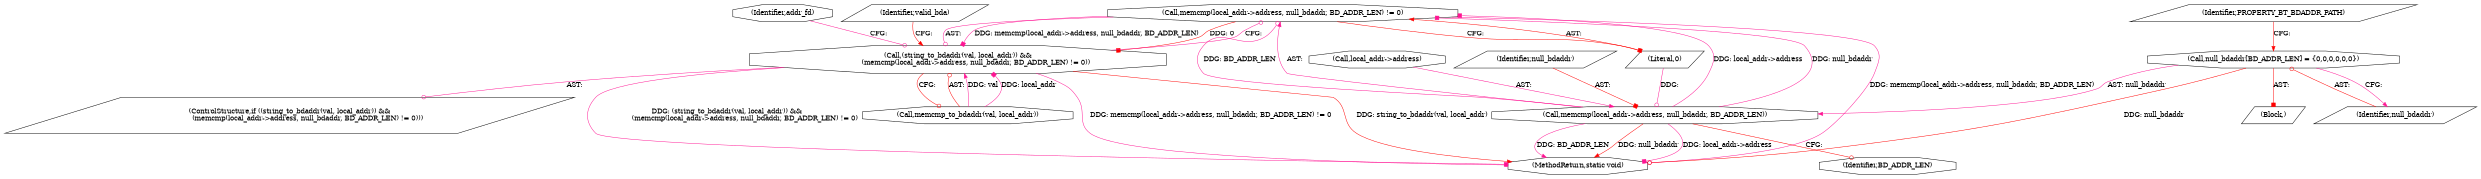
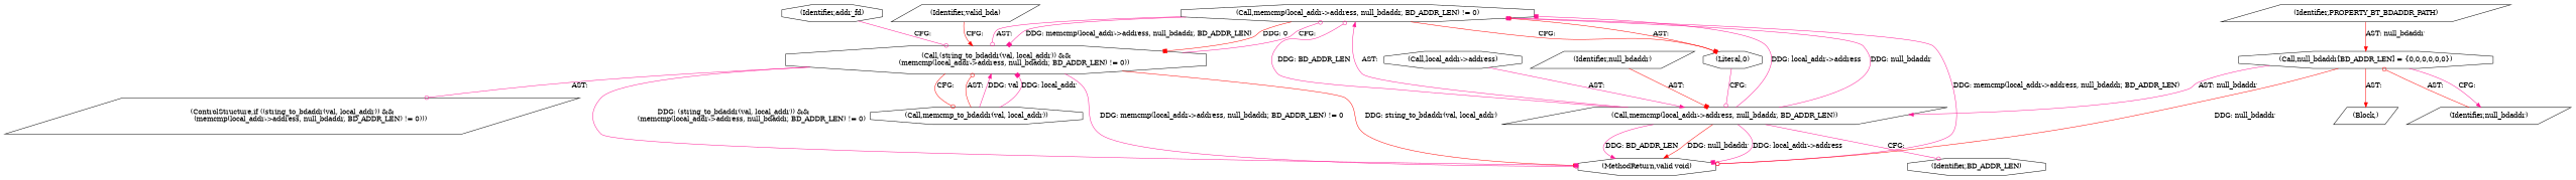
  digraph {
    node [shape=octagon]
    edge [arrowhead=odot color=deeppink]
    n1 [label="(Call,memcmp(local_addr->address, null_bdaddr, BD_ADDR_LEN) != 0)"]
    n2 [label="(Call,(string_to_bdaddr(val, local_addr)) &&\n                 (memcmp(local_addr->address, null_bdaddr, BD_ADDR_LEN) != 0))"]
-   n3 [label="(MethodReturn,static void)"]
-   n4 [label="(Literal,0)" shape=parallelogram]
+   n3 [label="(MethodReturn,valid void)"]
+   n4 [label="(Literal,0)"]
    n5 [label="(Call,memcmp_to_bdaddr(val, local_addr))"]
    n6 [label="(ControlStructure,if ((string_to_bdaddr(val, local_addr)) &&\n                 (memcmp(local_addr->address, null_bdaddr, BD_ADDR_LEN) != 0)))" shape=parallelogram]
-   n7 [label="(Call,memcmp(local_addr->address, null_bdaddr, BD_ADDR_LEN))"]
+   n7 [label="(Call,memcmp(local_addr->address, null_bdaddr, BD_ADDR_LEN))" shape=parallelogram]
    n8 [label="(Identifier,BD_ADDR_LEN)"]
    n9 [label="(Call,null_bdaddr[BD_ADDR_LEN] = {0,0,0,0,0,0})"]
    n10 [label="(Block,)" shape=parallelogram]
    n11 [label="(Identifier,null_bdaddr)" shape=parallelogram]
    n12 [label="(Call,local_addr->address)"]
    n13 [label="(Identifier,PROPERTY_BT_BDADDR_PATH)" shape=parallelogram]
    n14 [label="(Identifier,valid_bda)" shape=parallelogram]
    n15 [label="(Identifier,null_bdaddr)" shape=parallelogram]
    n16 [label="(Identifier,addr_fd)"]
    n1 -> n2 [label="AST: "]
    n1 -> n2 [arrowhead=box label="DDG: memcmp(local_addr->address, null_bdaddr, BD_ADDR_LEN)"]
    n1 -> n2 [arrowhead=box color=red label="DDG: 0"]
    n1 -> n3 [label="DDG: memcmp(local_addr->address, null_bdaddr, BD_ADDR_LEN)"]
    n1 -> n4 [arrowhead=box color=red label="CFG: "]
    n2 -> n1 [label="CFG: "]
    n2 -> n3 [arrowhead=normal color=red label="DDG: string_to_bdaddr(val, local_addr)"]
    n2 -> n3 [arrowhead=box label="DDG: (string_to_bdaddr(val, local_addr)) &&\n                 (memcmp(local_addr->address, null_bdaddr, BD_ADDR_LEN) != 0)"]
    n2 -> n3 [label="DDG: memcmp(local_addr->address, null_bdaddr, BD_ADDR_LEN) != 0"]
    n2 -> n5 [color=red label="CFG: "]
    n2 -> n6 [label="AST: "]
    n4 -> n1 [arrowhead=normal color=red label="AST: "]
-   n4 -> n7 [label="DDG: "]
+   n4 -> n7 [label="CFG: "]
    n5 -> n2 [color=red label="AST: "]
    n5 -> n2 [arrowhead=normal label="DDG: val"]
    n5 -> n2 [arrowhead=box label="DDG: local_addr"]
    n7 -> n1 [arrowhead=normal label="AST: "]
    n7 -> n1 [arrowhead=box label="DDG: local_addr->address"]
    n7 -> n1 [arrowhead=box label="DDG: null_bdaddr"]
    n7 -> n1 [label="DDG: BD_ADDR_LEN"]
    n7 -> n3 [arrowhead=box label="DDG: local_addr->address"]
    n7 -> n3 [arrowhead=normal label="DDG: BD_ADDR_LEN"]
    n7 -> n3 [arrowhead=normal color=red label="DDG: null_bdaddr"]
-   n7 -> n8 [color=red label="CFG: "]
+   n7 -> n8 [label="CFG: "]
    n9 -> n3 [color=red label="DDG: null_bdaddr"]
    n9 -> n7 [arrowhead=normal label="AST: null_bdaddr"]
-   n9 -> n10 [arrowhead=box color=red label="AST: "]
+   n9 -> n10 [arrowhead=normal color=red label="AST: "]
    n9 -> n11 [arrowhead=normal label="CFG: "]
    n11 -> n9 [color=red label="AST: "]
    n12 -> n7 [arrowhead=normal label="AST: "]
-   n13 -> n9 [arrowhead=normal color=red label="CFG: "]
+   n13 -> n9 [arrowhead=normal color=red label="AST: null_bdaddr"]
    n14 -> n2 [arrowhead=normal color=red label="CFG: "]
    n15 -> n7 [arrowhead=box color=red label="AST: "]
    n16 -> n2 [label="CFG: "]
  }
